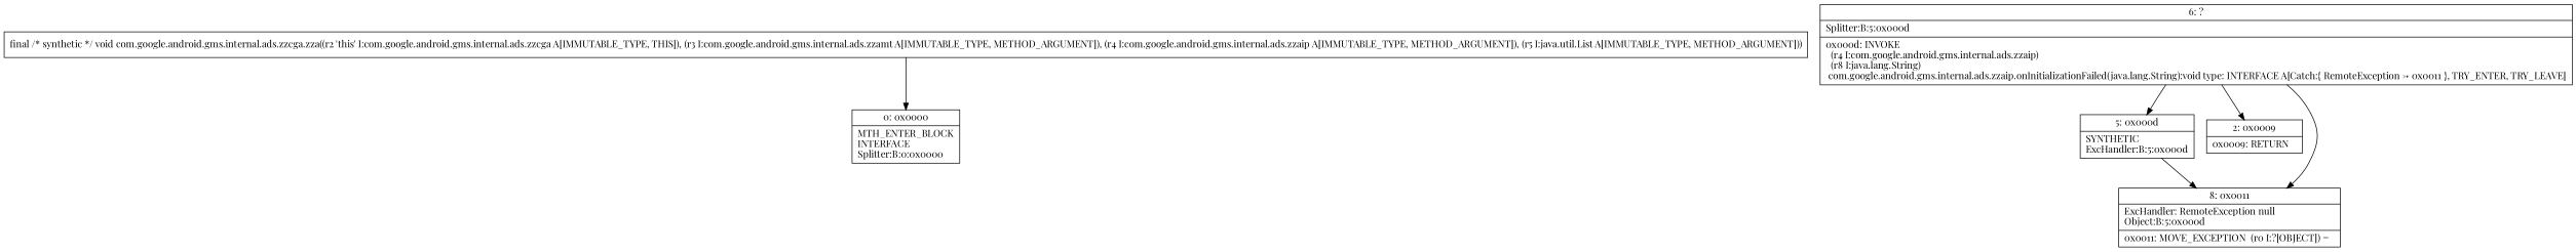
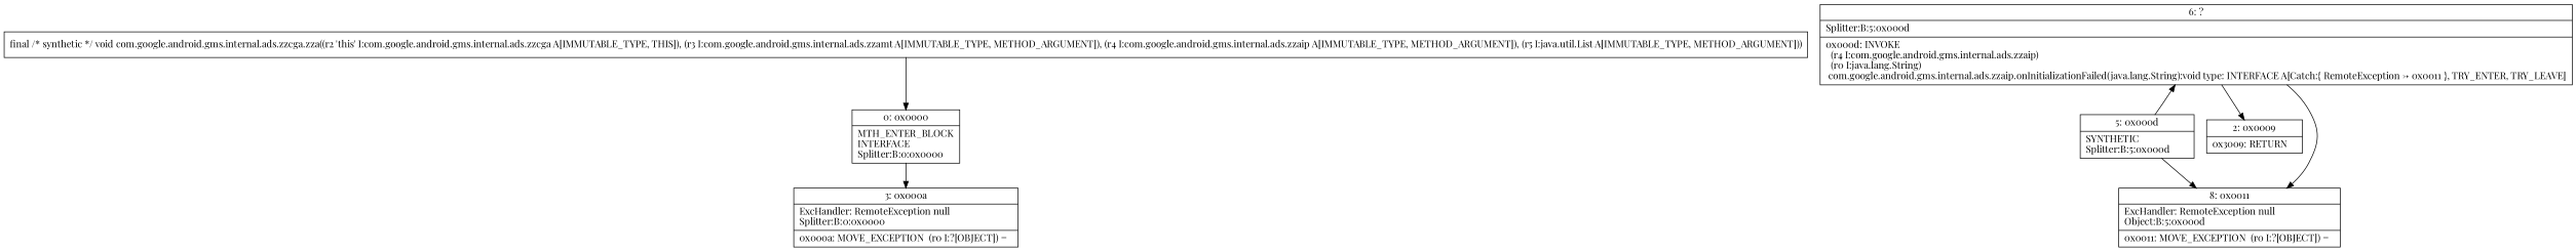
  digraph {
    fontname="Playfair Display"
    node [fontname="Playfair Display" shape=record]
    edge [fontname="Playfair Display"]
    n1 [label="{0\:\ 0x0000|MTH_ENTER_BLOCK\lINTERFACE\lSplitter:B:0:0x0000\l}"]
-   n3 [label="{2\:\ 0x0009|0x0009: RETURN   \l}"]
-   n4 [label="{5\:\ 0x000d|SYNTHETIC\lExcHandler:B:5:0x000d\l}"]
-   n5 [label="{6\:\ ?|Splitter:B:5:0x000d\l|0x000d: INVOKE  \l  (r4 I:com.google.android.gms.internal.ads.zzaip)\l  (r8 I:java.lang.String)\l com.google.android.gms.internal.ads.zzaip.onInitializationFailed(java.lang.String):void type: INTERFACE A[Catch:\{ RemoteException \-\> 0x0011 \}, TRY_ENTER, TRY_LEAVE]\l}"]
+   n2 [label="{3\:\ 0x000a|ExcHandler: RemoteException null\lSplitter:B:0:0x0000\l|0x000a: MOVE_EXCEPTION  (r0 I:?[OBJECT]) =  \l}"]
+   n3 [label="{2\:\ 0x0009|0x3009: RETURN   \l}"]
+   n4 [label="{5\:\ 0x000d|SYNTHETIC\lSplitter:B:5:0x000d\l}"]
+   n5 [label="{6\:\ ?|Splitter:B:5:0x000d\l|0x000d: INVOKE  \l  (r4 I:com.google.android.gms.internal.ads.zzaip)\l  (r0 I:java.lang.String)\l com.google.android.gms.internal.ads.zzaip.onInitializationFailed(java.lang.String):void type: INTERFACE A[Catch:\{ RemoteException \-\> 0x0011 \}, TRY_ENTER, TRY_LEAVE]\l}"]
    n6 [label="{8\:\ 0x0011|ExcHandler: RemoteException null\lObject:B:5:0x000d\l|0x0011: MOVE_EXCEPTION  (r0 I:?[OBJECT]) =  \l}"]
    n7 [label="{final \/* synthetic *\/ void com.google.android.gms.internal.ads.zzcga.zza((r2 'this' I:com.google.android.gms.internal.ads.zzcga A[IMMUTABLE_TYPE, THIS]), (r3 I:com.google.android.gms.internal.ads.zzamt A[IMMUTABLE_TYPE, METHOD_ARGUMENT]), (r4 I:com.google.android.gms.internal.ads.zzaip A[IMMUTABLE_TYPE, METHOD_ARGUMENT]), (r5 I:java.util.List A[IMMUTABLE_TYPE, METHOD_ARGUMENT])) }"]
-   n5 -> n4
+   n1 -> n2
+   n4 -> n5
    n4 -> n6
    n5 -> n3
    n5 -> n6
    n7 -> n1
  }
